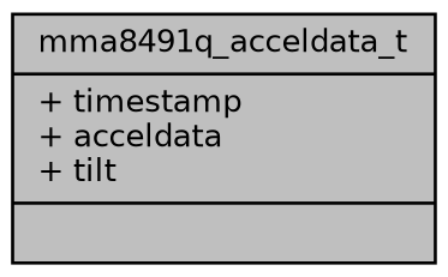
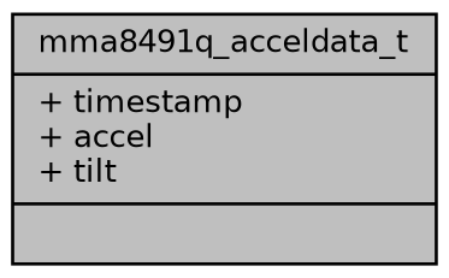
  digraph {
-   n1 [color=black fillcolor=grey75 fontcolor=black fontname=Helvetica fontsize=10 height=0.2 label="{mma8491q_acceldata_t\n|+ timestamp\l+ acceldata\l+ tilt\l|}" shape=record style=filled width=0.4]
+   n1 [color=black fillcolor=grey75 fontcolor=black fontname=Helvetica fontsize=10 height=0.2 label="{mma8491q_acceldata_t\n|+ timestamp\l+ accel\l+ tilt\l|}" shape=record style=filled width=0.4]
  }
